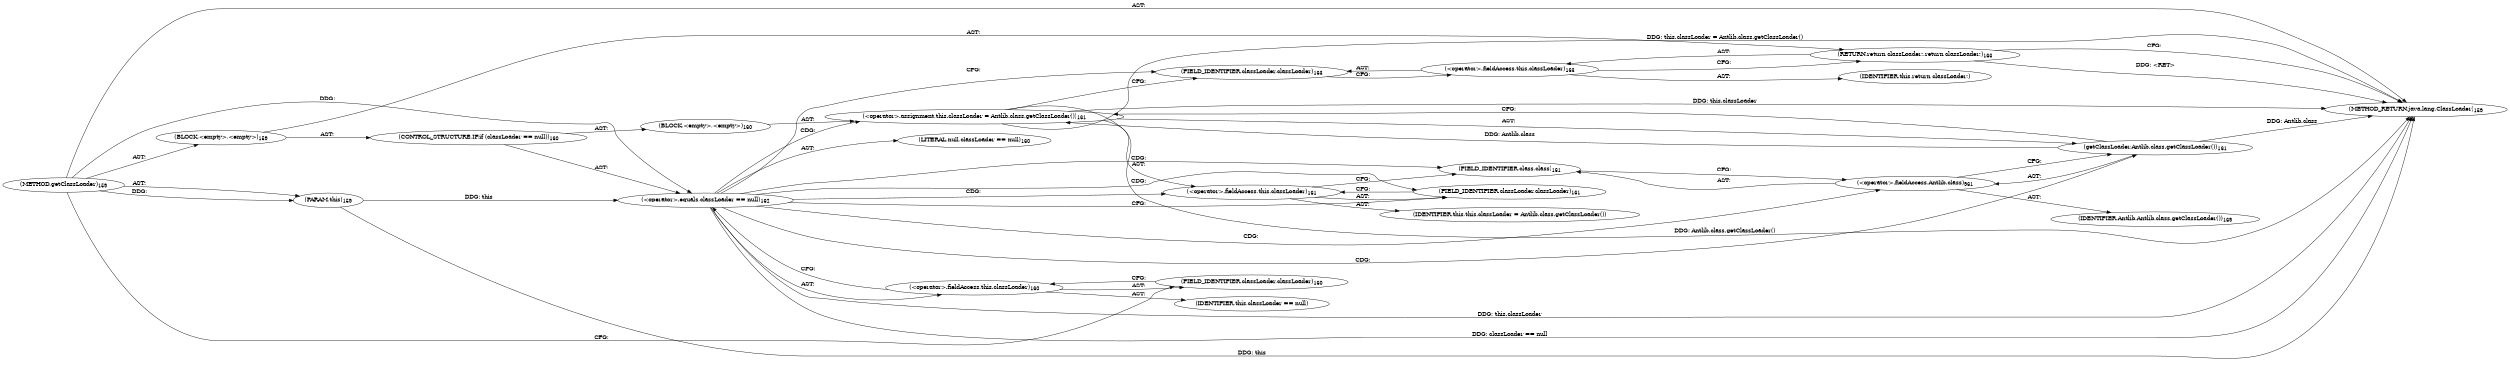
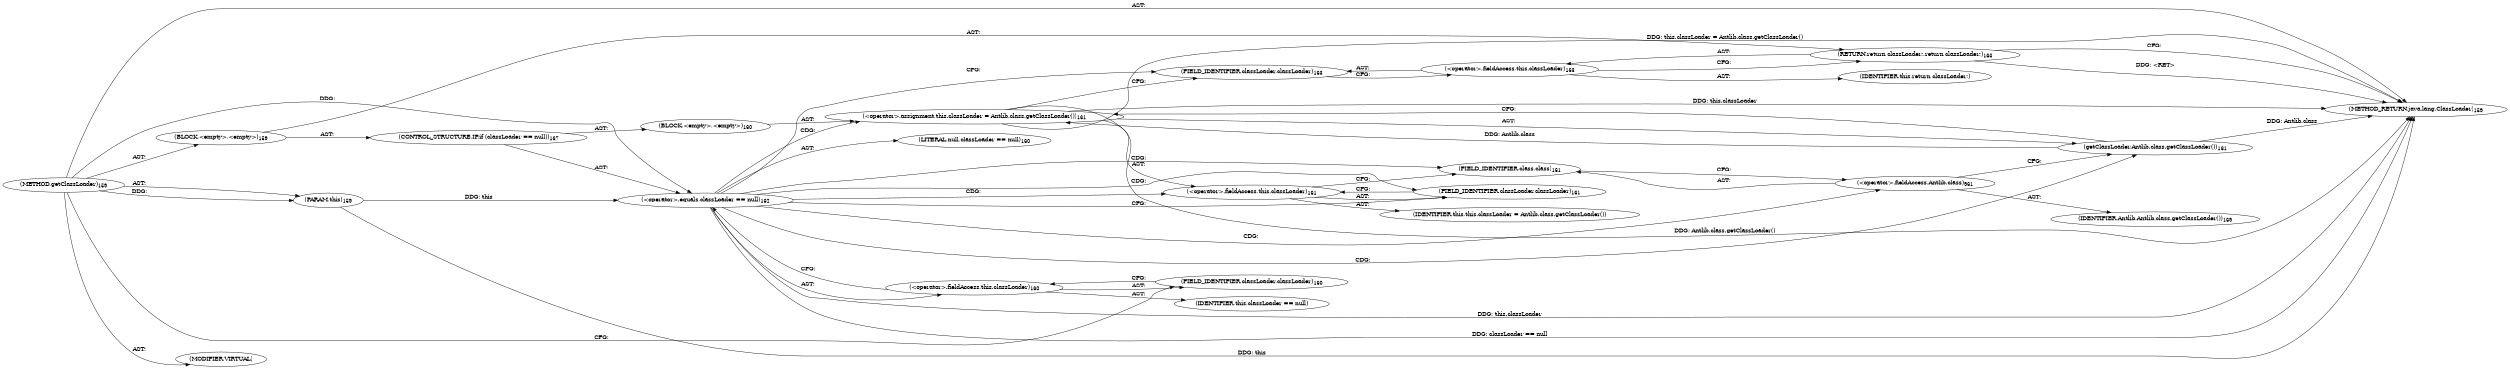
  digraph {
    rankdir=LR
    n1 [label=<(METHOD,getClassLoader)<SUB>159</SUB>>]
    n2 [label=<(PARAM,this)<SUB>159</SUB>>]
    n3 [label=<(BLOCK,&lt;empty&gt;,&lt;empty&gt;)<SUB>159</SUB>>]
    n4 [label=<(&lt;operator&gt;.equals,classLoader == null)<SUB>162</SUB>>]
    n5 [label=<(FIELD_IDENTIFIER,classLoader,classLoader)<SUB>160</SUB>>]
+   n6 [label=<(MODIFIER,VIRTUAL)>]
    n7 [label=<(METHOD_RETURN,java.lang.ClassLoader)<SUB>159</SUB>>]
-   n8 [label=<(CONTROL_STRUCTURE,IF,if (classLoader == null))<SUB>160</SUB>>]
+   n8 [label=<(CONTROL_STRUCTURE,IF,if (classLoader == null))<SUB>167</SUB>>]
    n9 [label=<(RETURN,return classLoader;,return classLoader;)<SUB>163</SUB>>]
    n10 [label=<(&lt;operator&gt;.fieldAccess,this.classLoader)<SUB>160</SUB>>]
    n11 [label=<(LITERAL,null,classLoader == null)<SUB>160</SUB>>]
    n12 [label=<(&lt;operator&gt;.assignment,this.classLoader = Antlib.class.getClassLoader())<SUB>161</SUB>>]
    n13 [label=<(&lt;operator&gt;.fieldAccess,this.classLoader)<SUB>161</SUB>>]
    n14 [label=<(FIELD_IDENTIFIER,classLoader,classLoader)<SUB>161</SUB>>]
    n15 [label=<(getClassLoader,Antlib.class.getClassLoader())<SUB>161</SUB>>]
    n16 [label=<(&lt;operator&gt;.fieldAccess,Antlib.class)<SUB>961</SUB>>]
    n17 [label=<(FIELD_IDENTIFIER,class,class)<SUB>161</SUB>>]
    n18 [label=<(FIELD_IDENTIFIER,classLoader,classLoader)<SUB>163</SUB>>]
    n19 [label=<(BLOCK,&lt;empty&gt;,&lt;empty&gt;)<SUB>160</SUB>>]
    n20 [label=<(&lt;operator&gt;.fieldAccess,this.classLoader)<SUB>163</SUB>>]
    n21 [label=<(IDENTIFIER,this,classLoader == null)>]
    n22 [label=<(IDENTIFIER,this,this.classLoader = Antlib.class.getClassLoader())>]
    n23 [label=<(IDENTIFIER,Antlib,Antlib.class.getClassLoader())<SUB>169</SUB>>]
    n24 [label=<(IDENTIFIER,this,return classLoader;)>]
    n1 -> n2 [label="AST: "]
    n1 -> n2 [label="DDG: "]
    n1 -> n3 [label="AST: "]
    n1 -> n4 [label="DDG: "]
    n1 -> n5 [label="CFG: "]
+   n1 -> n6 [label="AST: "]
    n1 -> n7 [label="AST: "]
    n2 -> n4 [label="DDG: this"]
    n2 -> n7 [label="DDG: this"]
    n3 -> n8 [label="AST: "]
    n3 -> n9 [label="AST: "]
    n4 -> n7 [label="DDG: this.classLoader"]
    n4 -> n7 [label="DDG: classLoader == null"]
    n4 -> n10 [label="AST: "]
    n4 -> n11 [label="AST: "]
    n4 -> n12 [label="CDG: "]
    n4 -> n13 [label="CDG: "]
    n4 -> n14 [label="CFG: "]
    n4 -> n14 [label="CDG: "]
    n4 -> n15 [label="CDG: "]
    n4 -> n16 [label="CDG: "]
    n4 -> n17 [label="CDG: "]
    n4 -> n18 [label="CFG: "]
    n5 -> n10 [label="CFG: "]
    n8 -> n4 [label="AST: "]
    n8 -> n19 [label="AST: "]
    n9 -> n7 [label="CFG: "]
    n9 -> n7 [label="DDG: &lt;RET&gt;"]
    n9 -> n20 [label="AST: "]
    n10 -> n4 [label="CFG: "]
    n10 -> n5 [label="AST: "]
    n10 -> n21 [label="AST: "]
    n12 -> n7 [label="DDG: this.classLoader"]
    n12 -> n7 [label="DDG: Antlib.class.getClassLoader()"]
    n12 -> n7 [label="DDG: this.classLoader = Antlib.class.getClassLoader()"]
    n12 -> n13 [label="AST: "]
    n12 -> n15 [label="AST: "]
    n12 -> n18 [label="CFG: "]
    n13 -> n14 [label="AST: "]
    n13 -> n17 [label="CFG: "]
    n13 -> n22 [label="AST: "]
    n14 -> n13 [label="CFG: "]
    n15 -> n7 [label="DDG: Antlib.class"]
    n15 -> n12 [label="CFG: "]
    n15 -> n12 [label="DDG: Antlib.class"]
-   n15 -> n16 [label="AST: "]
    n16 -> n15 [label="CFG: "]
    n16 -> n17 [label="AST: "]
    n16 -> n23 [label="AST: "]
    n17 -> n16 [label="CFG: "]
    n18 -> n20 [label="CFG: "]
    n19 -> n12 [label="AST: "]
    n20 -> n9 [label="CFG: "]
    n20 -> n18 [label="AST: "]
    n20 -> n24 [label="AST: "]
  }
